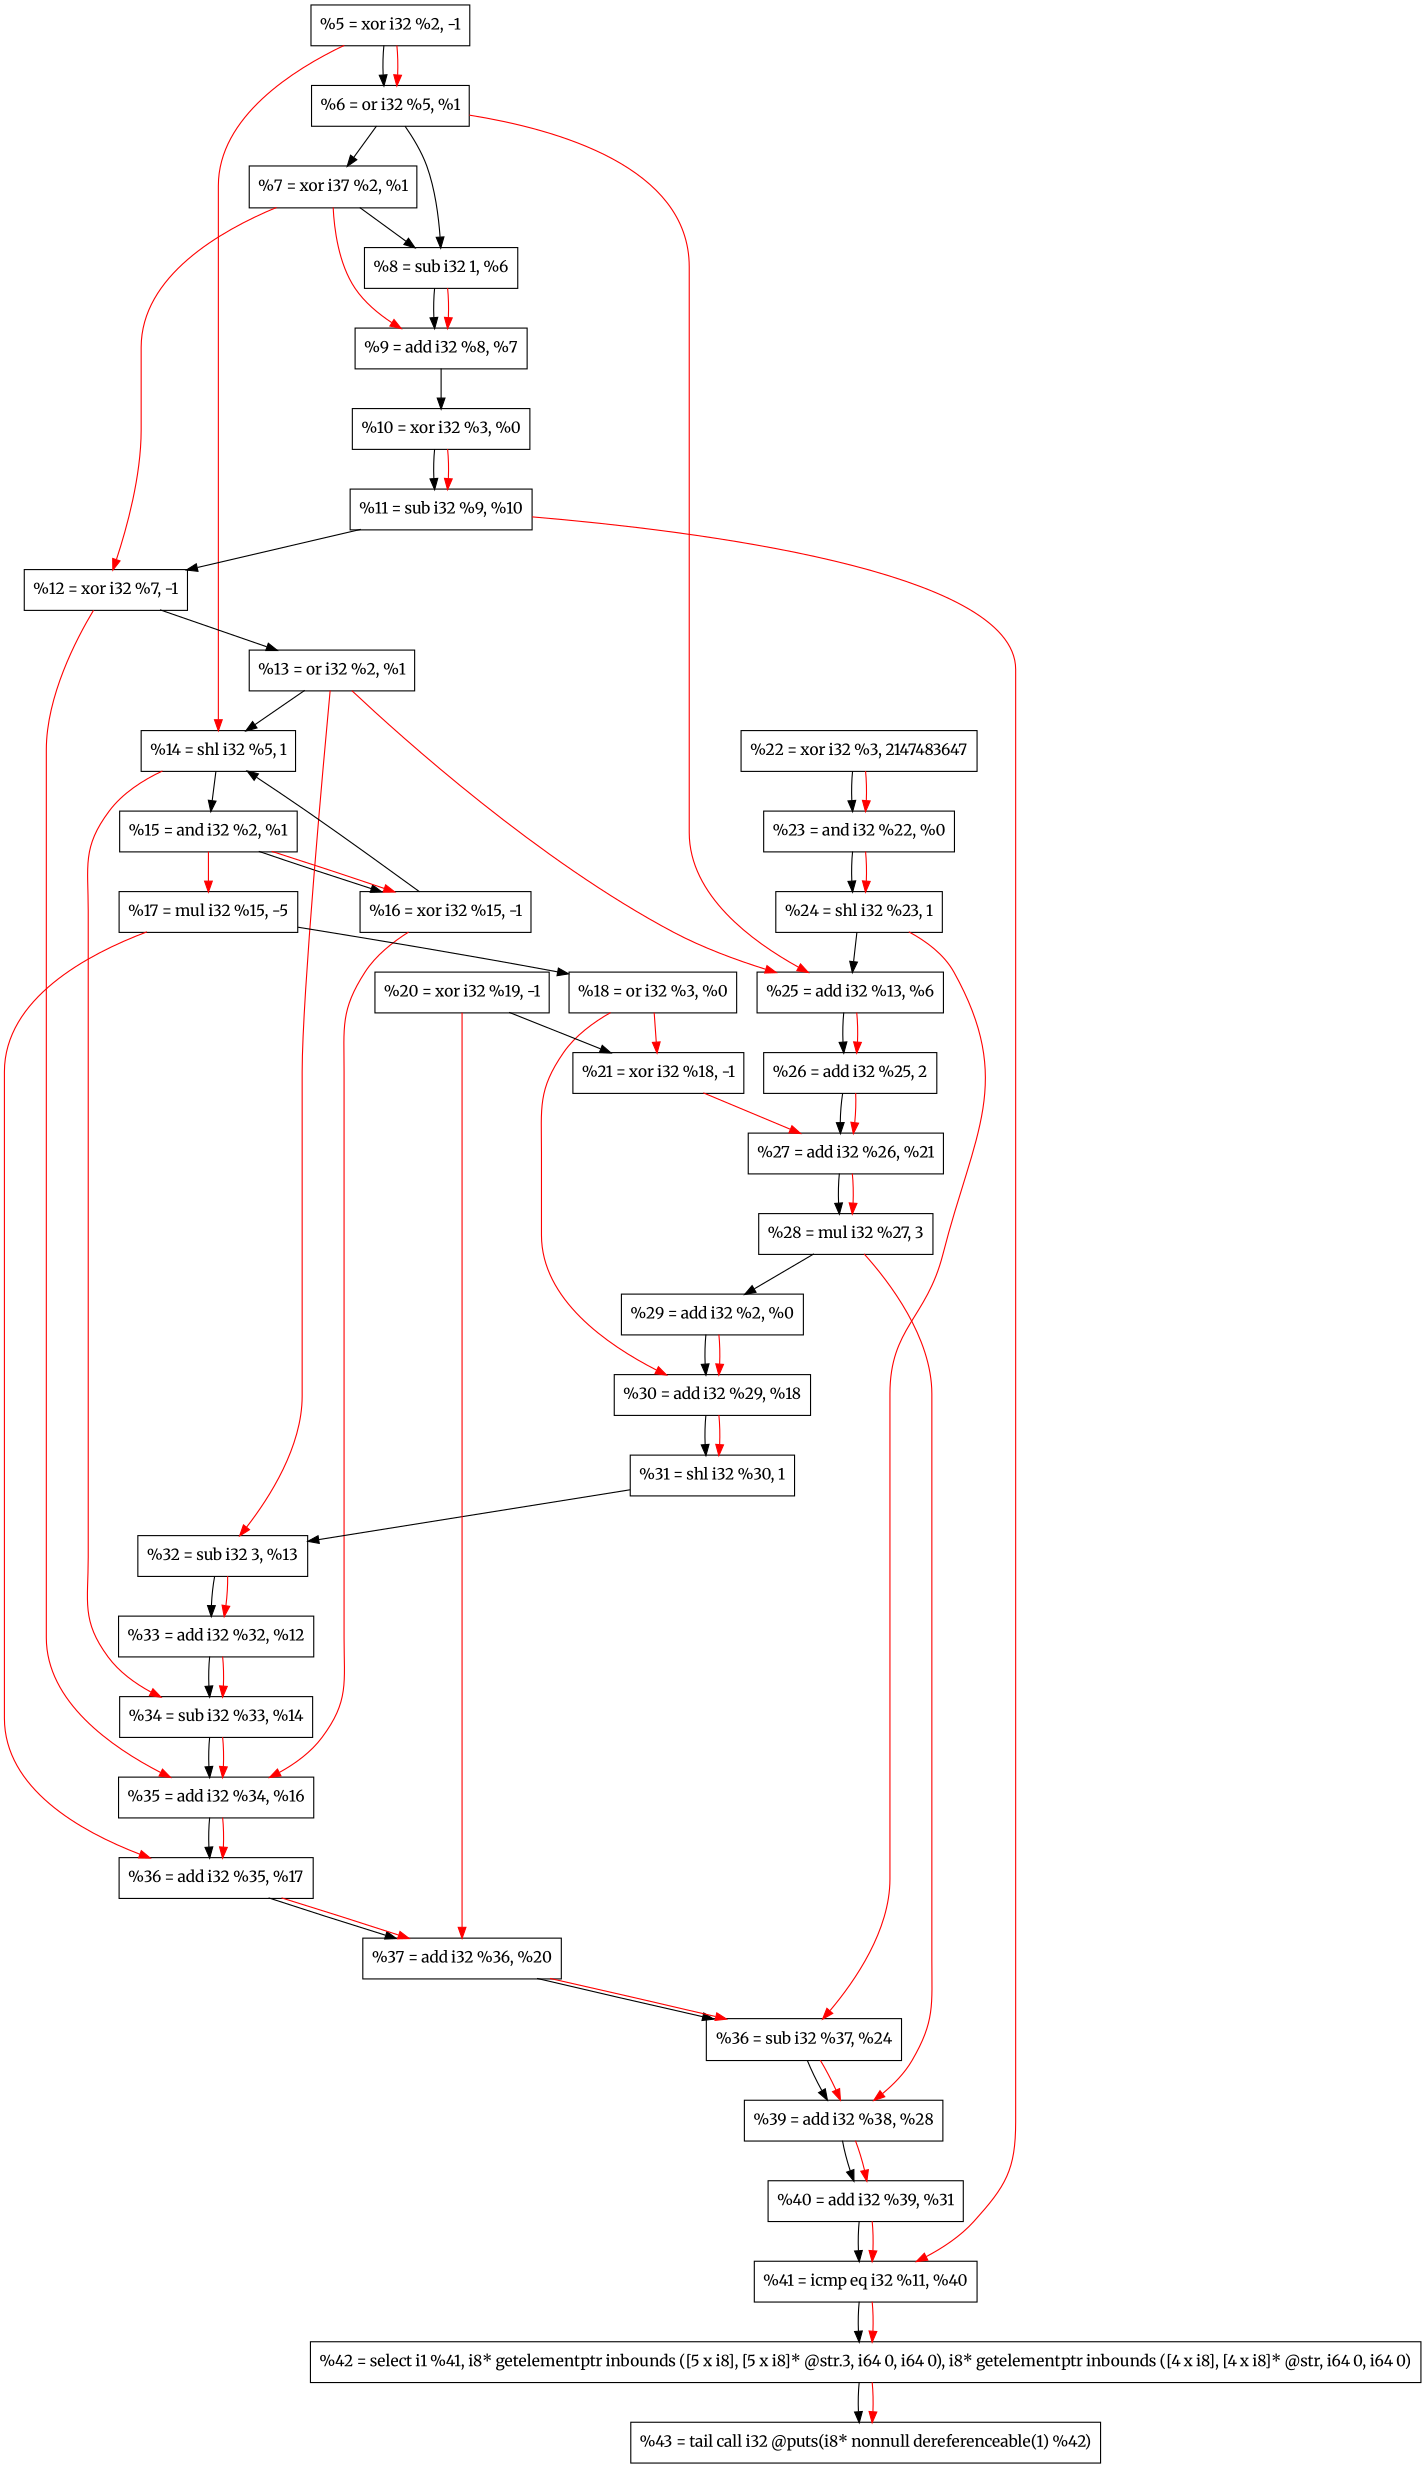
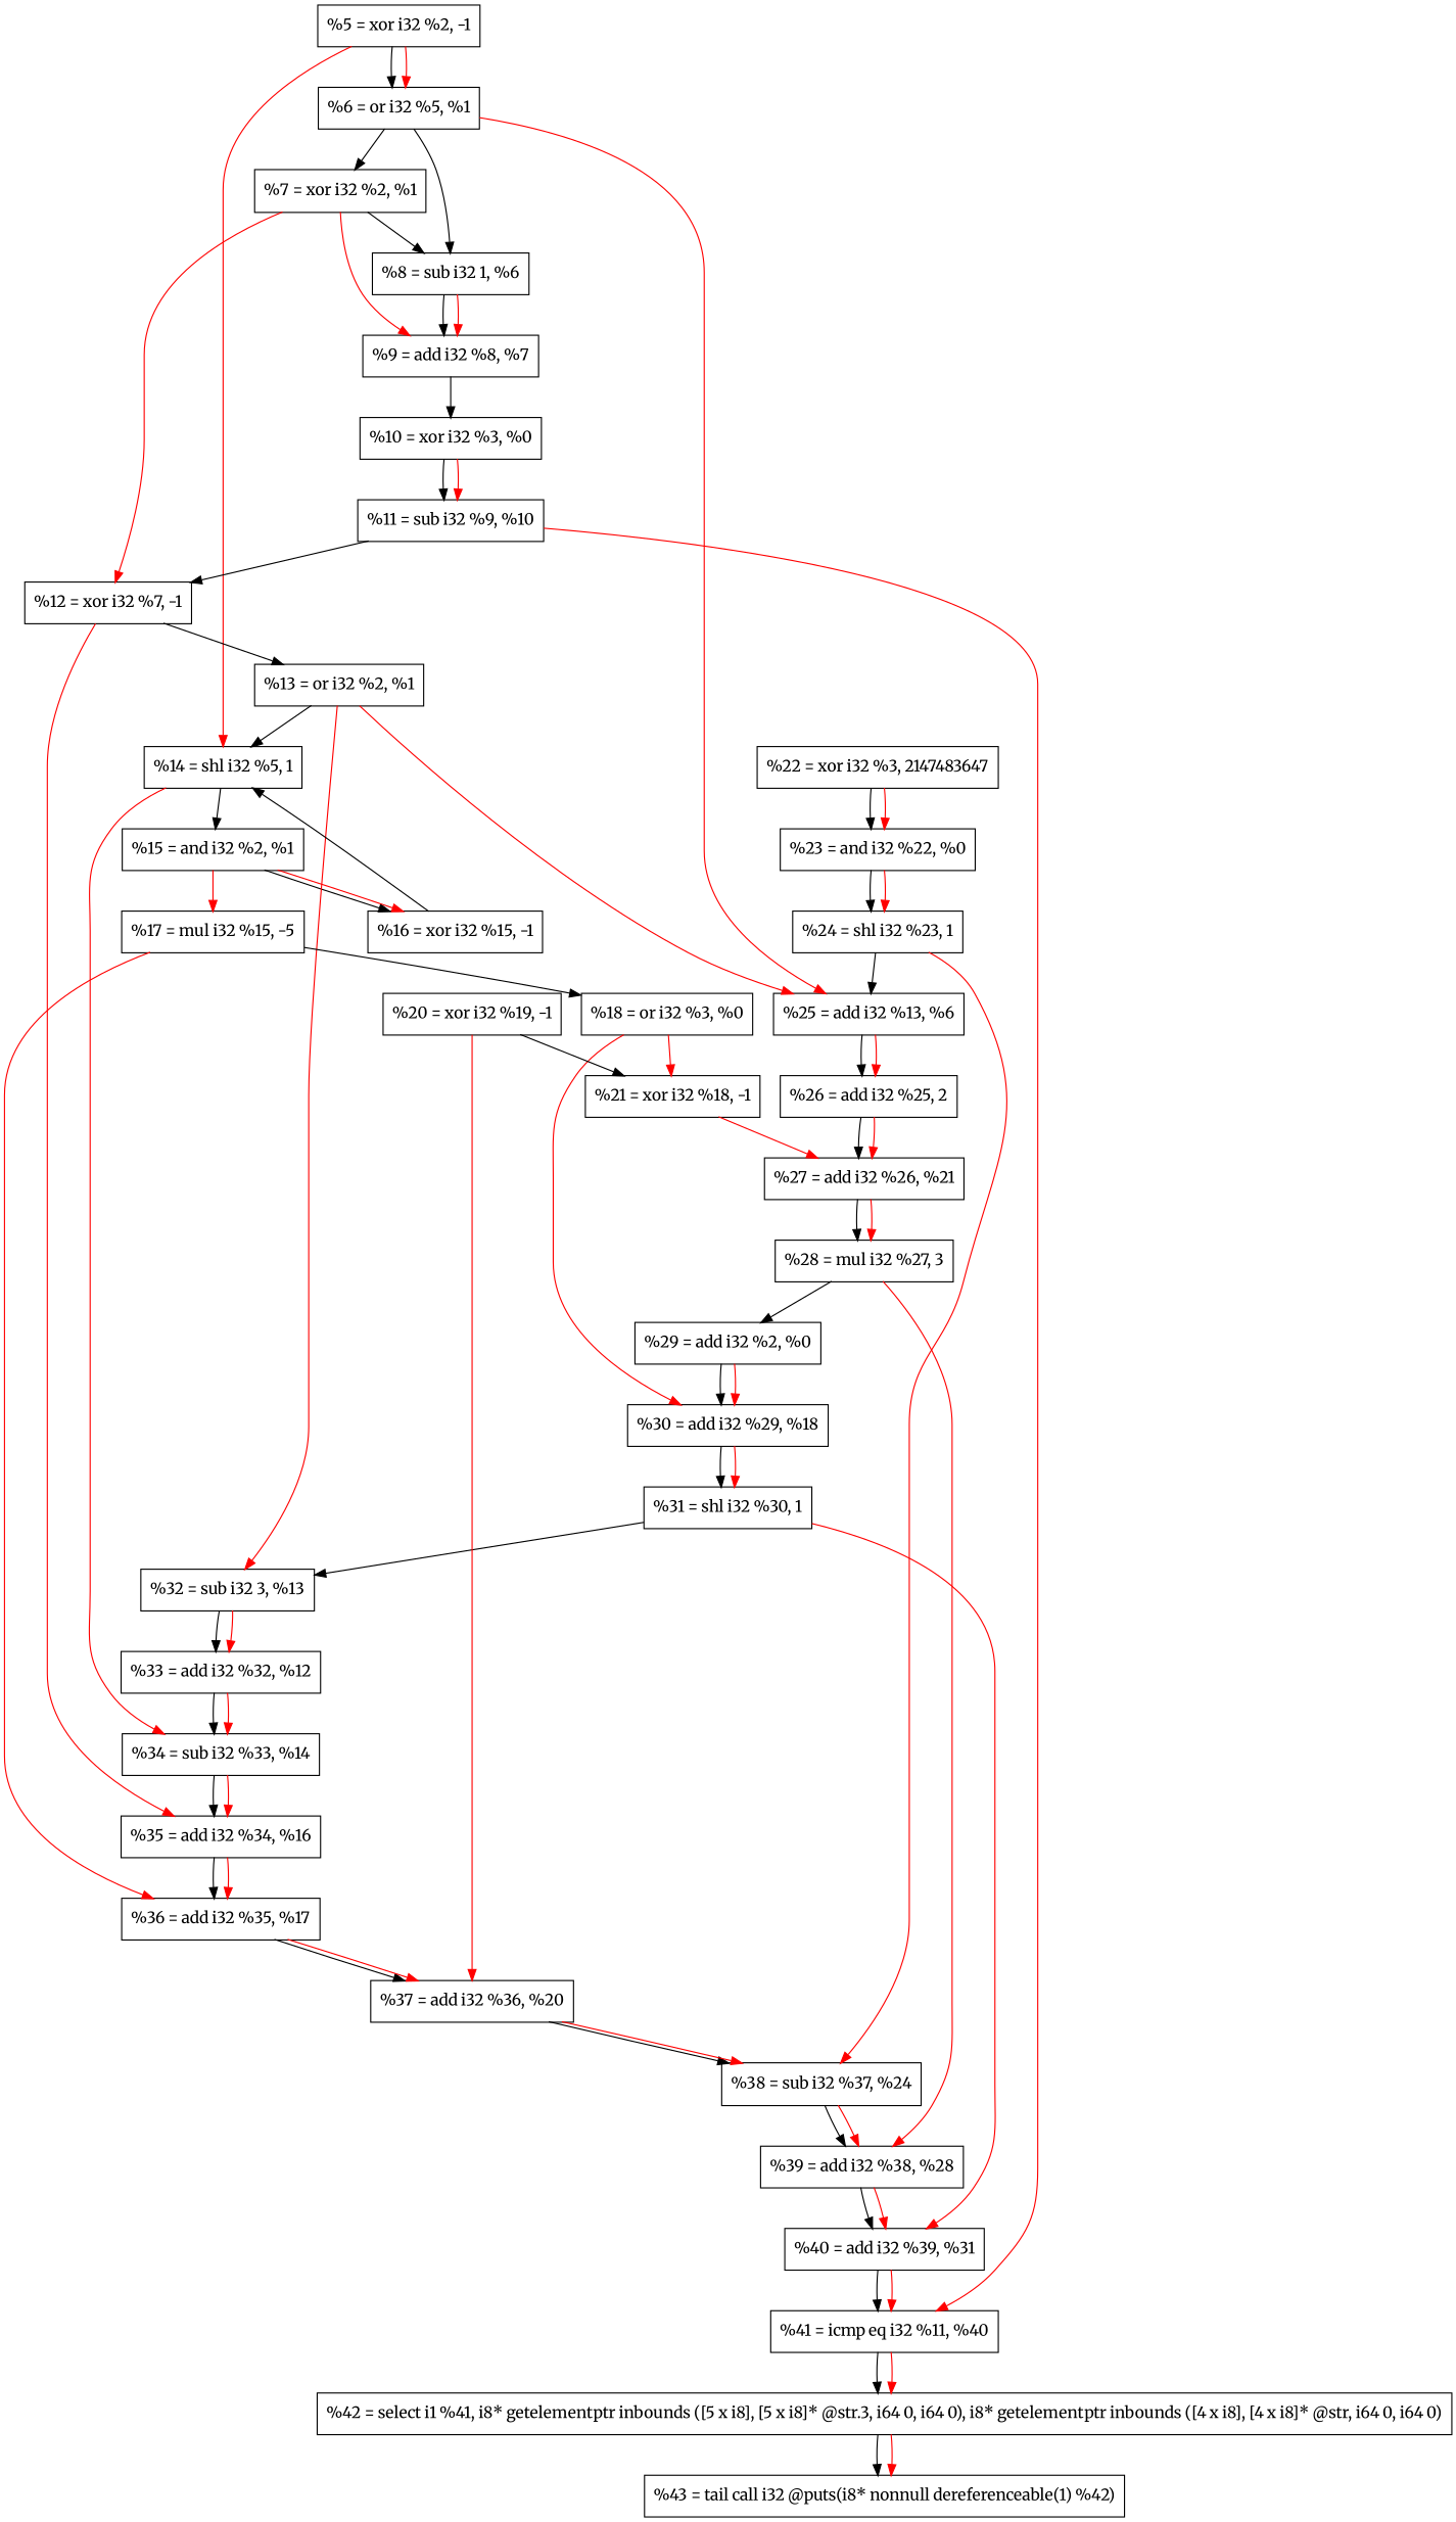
  digraph {
    fontname=Merriweather
    node [fontname=Merriweather shape=record]
    edge [fontname=Merriweather color=red]
    n1 [label="  %5 = xor i32 %2, -1"]
    n2 [label="  %6 = or i32 %5, %1"]
    n3 [label="  %14 = shl i32 %5, 1"]
-   n4 [label="%7 = xor i37 %2, %1"]
+   n4 [label="  %7 = xor i32 %2, %1"]
    n5 [label="  %8 = sub i32 1, %6"]
    n6 [label="  %25 = add i32 %13, %6"]
    n7 [label="  %15 = and i32 %2, %1"]
    n8 [label="  %34 = sub i32 %33, %14"]
    n9 [label="  %9 = add i32 %8, %7"]
    n10 [label="  %12 = xor i32 %7, -1"]
    n11 [label="  %26 = add i32 %25, 2"]
    n12 [label="  %10 = xor i32 %3, %0"]
    n13 [label="  %13 = or i32 %2, %1"]
    n14 [label="  %35 = add i32 %34, %16"]
    n15 [label="  %11 = sub i32 %9, %10"]
    n16 [label="  %41 = icmp eq i32 %11, %40"]
    n17 [label="  %42 = select i1 %41, i8* getelementptr inbounds ([5 x i8], [5 x i8]* @str.3, i64 0, i64 0), i8* getelementptr inbounds ([4 x i8], [4 x i8]* @str, i64 0, i64 0)"]
    n18 [label="  %32 = sub i32 3, %13"]
    n19 [label="  %33 = add i32 %32, %12"]
    n20 [label="  %16 = xor i32 %15, -1"]
    n21 [label="  %17 = mul i32 %15, -5"]
    n22 [label="  %18 = or i32 %3, %0"]
    n23 [label="  %36 = add i32 %35, %17"]
    n24 [label="  %21 = xor i32 %18, -1"]
    n25 [label="  %30 = add i32 %29, %18"]
    n26 [label="  %37 = add i32 %36, %20"]
    n27 [label="  %27 = add i32 %26, %21"]
    n28 [label="  %31 = shl i32 %30, 1"]
    n29 [label="  %20 = xor i32 %19, -1"]
-   n30 [label="%36 = sub i32 %37, %24"]
+   n30 [label="  %38 = sub i32 %37, %24"]
    n31 [label="  %22 = xor i32 %3, 2147483647"]
    n32 [label="  %23 = and i32 %22, %0"]
    n33 [label="  %28 = mul i32 %27, 3"]
    n34 [label="  %24 = shl i32 %23, 1"]
    n35 [label="  %39 = add i32 %38, %28"]
    n36 [label="  %29 = add i32 %2, %0"]
    n37 [label="  %40 = add i32 %39, %31"]
    n38 [label="  %43 = tail call i32 @puts(i8* nonnull dereferenceable(1) %42)"]
    n1 -> n2 [color=""]
    n1 -> n2
    n1 -> n3
    n2 -> n4 [color=""]
    n2 -> n5 [color=black]
    n2 -> n6
    n3 -> n7 [color=""]
    n3 -> n8
    n4 -> n5 [color=""]
    n4 -> n9
    n4 -> n10
    n5 -> n9 [color=""]
    n5 -> n9
    n6 -> n11 [color=""]
    n6 -> n11
    n7 -> n20 [color=""]
    n7 -> n20
    n7 -> n21
    n8 -> n14 [color=""]
    n8 -> n14
    n9 -> n12 [color=""]
    n10 -> n13 [color=""]
    n10 -> n14
    n11 -> n27 [color=""]
    n11 -> n27
    n12 -> n15 [color=""]
    n12 -> n15
    n13 -> n3 [color=""]
    n13 -> n6
    n13 -> n18
    n14 -> n23 [color=""]
    n14 -> n23
    n15 -> n10 [color=""]
    n15 -> n16
    n16 -> n17 [color=""]
    n16 -> n17
    n17 -> n38 [color=""]
    n17 -> n38
    n18 -> n19 [color=""]
    n18 -> n19
    n19 -> n8 [color=""]
    n19 -> n8
    n20 -> n3 [color=""]
-   n20 -> n14
    n21 -> n22 [color=""]
    n21 -> n23
    n22 -> n24
    n22 -> n25
    n23 -> n26 [color=""]
    n23 -> n26
    n24 -> n27
    n25 -> n28 [color=""]
    n25 -> n28
    n26 -> n30 [color=""]
    n26 -> n30
    n27 -> n33 [color=""]
    n27 -> n33
    n28 -> n18 [color=""]
+   n28 -> n37
    n29 -> n24 [color=""]
    n29 -> n26
    n30 -> n35 [color=""]
    n30 -> n35
    n31 -> n32 [color=""]
    n31 -> n32
    n32 -> n34 [color=""]
    n32 -> n34
    n33 -> n35
    n33 -> n36 [color=""]
    n34 -> n6 [color=""]
    n34 -> n30
    n35 -> n37 [color=""]
    n35 -> n37
    n36 -> n25 [color=""]
    n36 -> n25
    n37 -> n16 [color=""]
    n37 -> n16
  }
